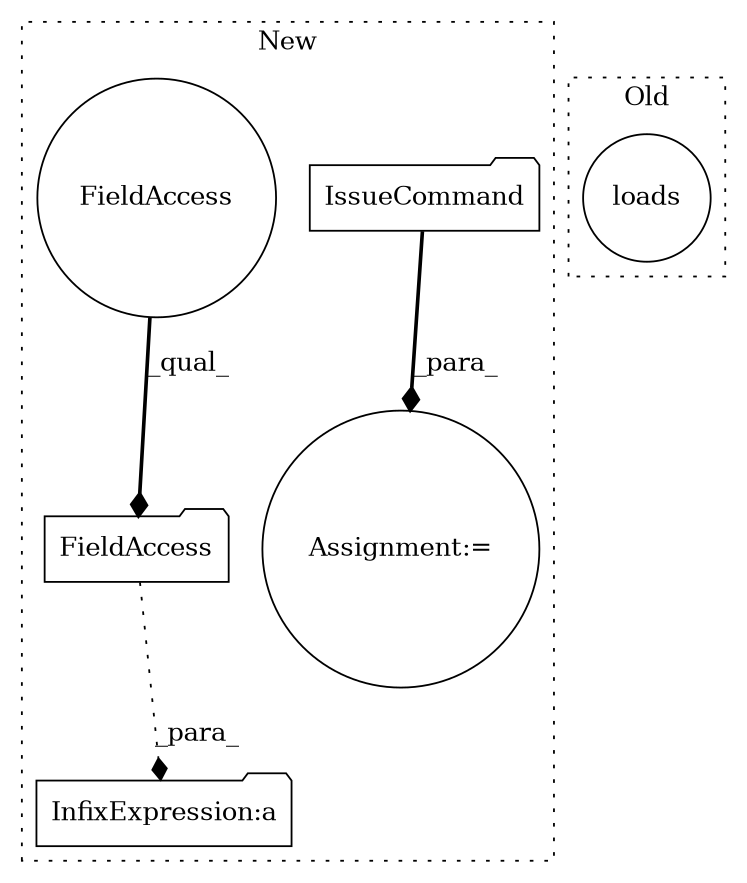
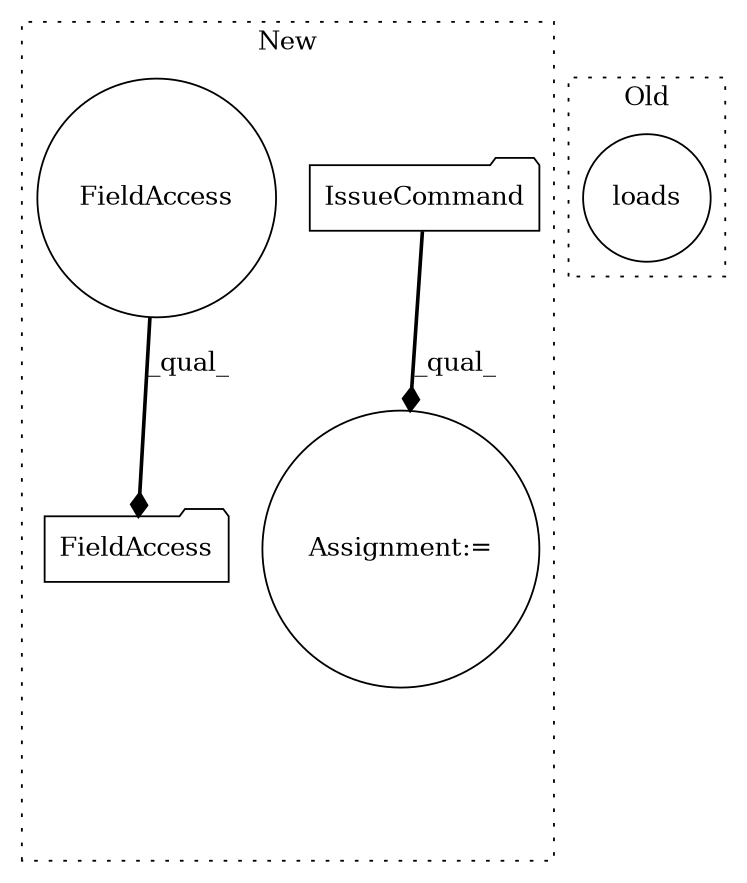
  digraph {
    node [a=32 s=6902 shape=folder]
    edge [arrowhead=diamond style=bold]
    n1 [l="13,1" label=IssueCommand s="6825,6926"]
-   n2 [a=27 l=3 label="InfixExpression:a" s=6899]
    n3 [a=7 l=2 label="Assignment:=" s=6815 shape=circle]
    n4 [a=22 l=24 label=FieldAccess]
    n5 [a=22 l=19 label=FieldAccess shape=circle]
    n6 [l="6,1" label=loads s="6941,6953" shape=circle]
    subgraph cluster_1 {
      label=New
      style=dotted
      n1
-     n2
      n3
      n4
      n5
    }
    subgraph cluster_2 {
      label=Old
      style=dotted
      n6
    }
-   n1 -> n3 [label=_para_]
-   n4 -> n2 [label=_para_ style=dotted]
+   n1 -> n3 [label=_qual_]
    n5 -> n4 [label=_qual_]
  }
